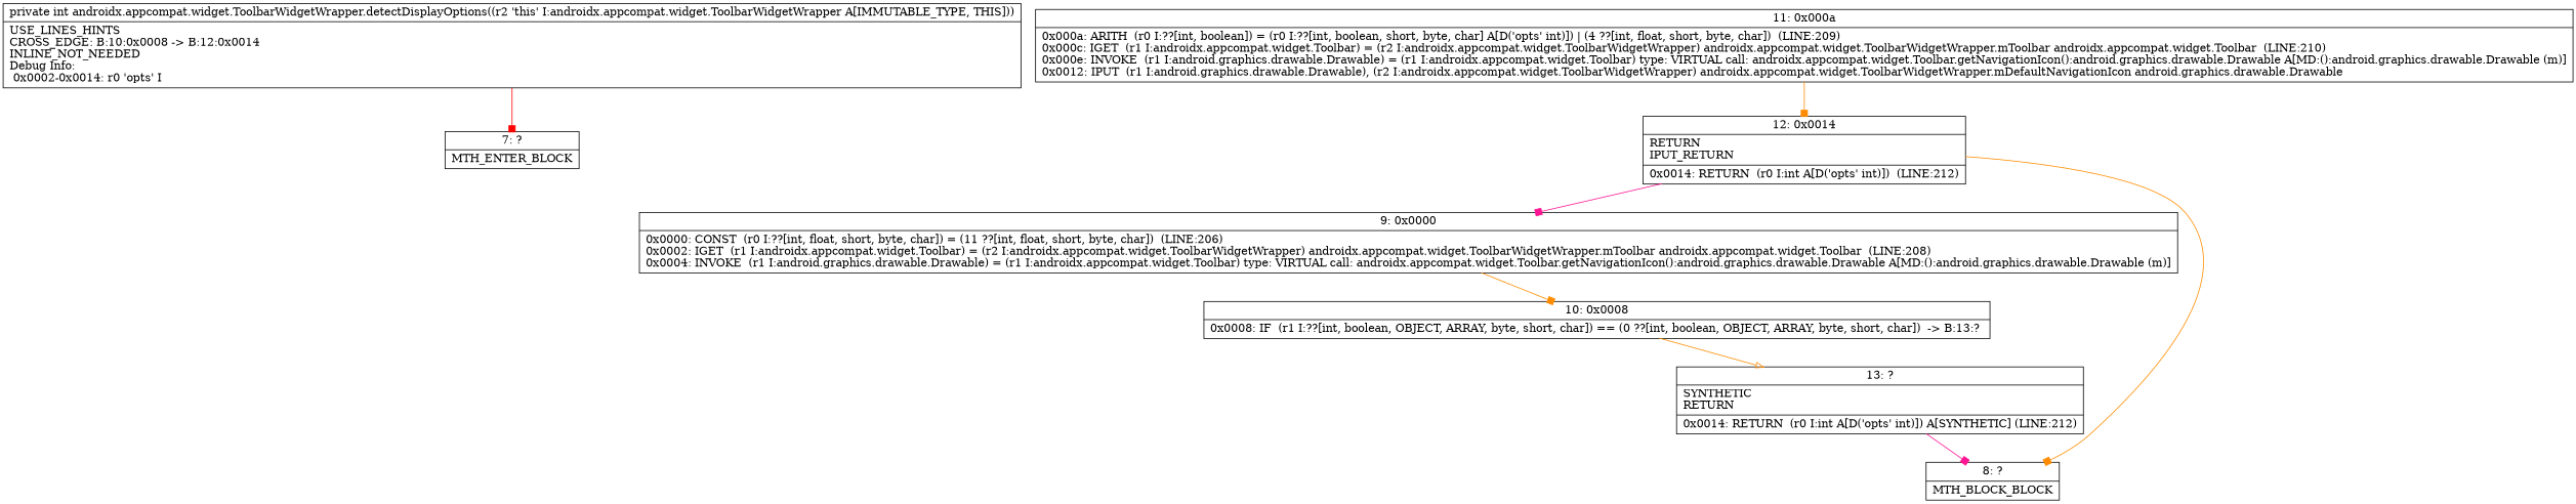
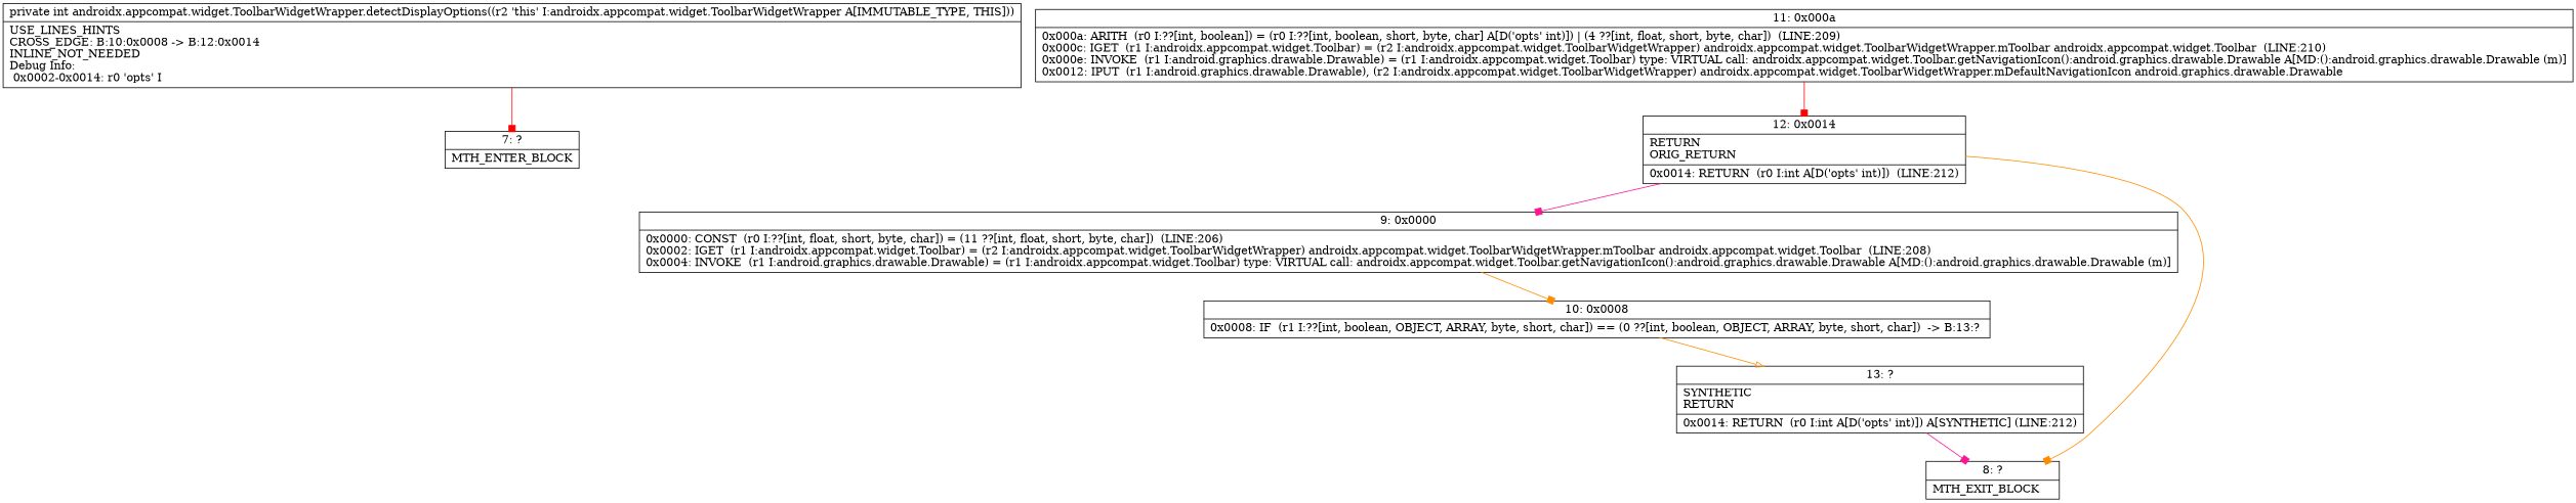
  digraph {
    node [shape=record]
    edge [arrowhead=box color=darkorange]
    n1 [label="{7\:\ ?|MTH_ENTER_BLOCK\l}"]
    n2 [label="{9\:\ 0x0000|0x0000: CONST  (r0 I:??[int, float, short, byte, char]) = (11 ??[int, float, short, byte, char])  (LINE:206)\l0x0002: IGET  (r1 I:androidx.appcompat.widget.Toolbar) = (r2 I:androidx.appcompat.widget.ToolbarWidgetWrapper) androidx.appcompat.widget.ToolbarWidgetWrapper.mToolbar androidx.appcompat.widget.Toolbar  (LINE:208)\l0x0004: INVOKE  (r1 I:android.graphics.drawable.Drawable) = (r1 I:androidx.appcompat.widget.Toolbar) type: VIRTUAL call: androidx.appcompat.widget.Toolbar.getNavigationIcon():android.graphics.drawable.Drawable A[MD:():android.graphics.drawable.Drawable (m)]\l}"]
    n3 [label="{10\:\ 0x0008|0x0008: IF  (r1 I:??[int, boolean, OBJECT, ARRAY, byte, short, char]) == (0 ??[int, boolean, OBJECT, ARRAY, byte, short, char])  \-\> B:13:? \l}"]
    n4 [label="{13\:\ ?|SYNTHETIC\lRETURN\l|0x0014: RETURN  (r0 I:int A[D('opts' int)]) A[SYNTHETIC] (LINE:212)\l}"]
    n5 [label="{11\:\ 0x000a|0x000a: ARITH  (r0 I:??[int, boolean]) = (r0 I:??[int, boolean, short, byte, char] A[D('opts' int)]) \| (4 ??[int, float, short, byte, char])  (LINE:209)\l0x000c: IGET  (r1 I:androidx.appcompat.widget.Toolbar) = (r2 I:androidx.appcompat.widget.ToolbarWidgetWrapper) androidx.appcompat.widget.ToolbarWidgetWrapper.mToolbar androidx.appcompat.widget.Toolbar  (LINE:210)\l0x000e: INVOKE  (r1 I:android.graphics.drawable.Drawable) = (r1 I:androidx.appcompat.widget.Toolbar) type: VIRTUAL call: androidx.appcompat.widget.Toolbar.getNavigationIcon():android.graphics.drawable.Drawable A[MD:():android.graphics.drawable.Drawable (m)]\l0x0012: IPUT  (r1 I:android.graphics.drawable.Drawable), (r2 I:androidx.appcompat.widget.ToolbarWidgetWrapper) androidx.appcompat.widget.ToolbarWidgetWrapper.mDefaultNavigationIcon android.graphics.drawable.Drawable \l}"]
-   n6 [label="{12\:\ 0x0014|RETURN\lIPUT_RETURN\l|0x0014: RETURN  (r0 I:int A[D('opts' int)])  (LINE:212)\l}"]
-   n7 [label="{8\:\ ?|MTH_BLOCK_BLOCK\l}"]
+   n6 [label="{12\:\ 0x0014|RETURN\lORIG_RETURN\l|0x0014: RETURN  (r0 I:int A[D('opts' int)])  (LINE:212)\l}"]
+   n7 [label="{8\:\ ?|MTH_EXIT_BLOCK\l}"]
    n8 [label="{private int androidx.appcompat.widget.ToolbarWidgetWrapper.detectDisplayOptions((r2 'this' I:androidx.appcompat.widget.ToolbarWidgetWrapper A[IMMUTABLE_TYPE, THIS]))  | USE_LINES_HINTS\lCROSS_EDGE: B:10:0x0008 \-\> B:12:0x0014\lINLINE_NOT_NEEDED\lDebug Info:\l  0x0002\-0x0014: r0 'opts' I\l}"]
    n2 -> n3
    n3 -> n4 [arrowhead=onormal]
    n4 -> n7 [color=deeppink]
-   n5 -> n6
+   n5 -> n6 [color=red]
    n6 -> n2 [color=deeppink]
    n6 -> n7
    n8 -> n1 [color=red]
  }
